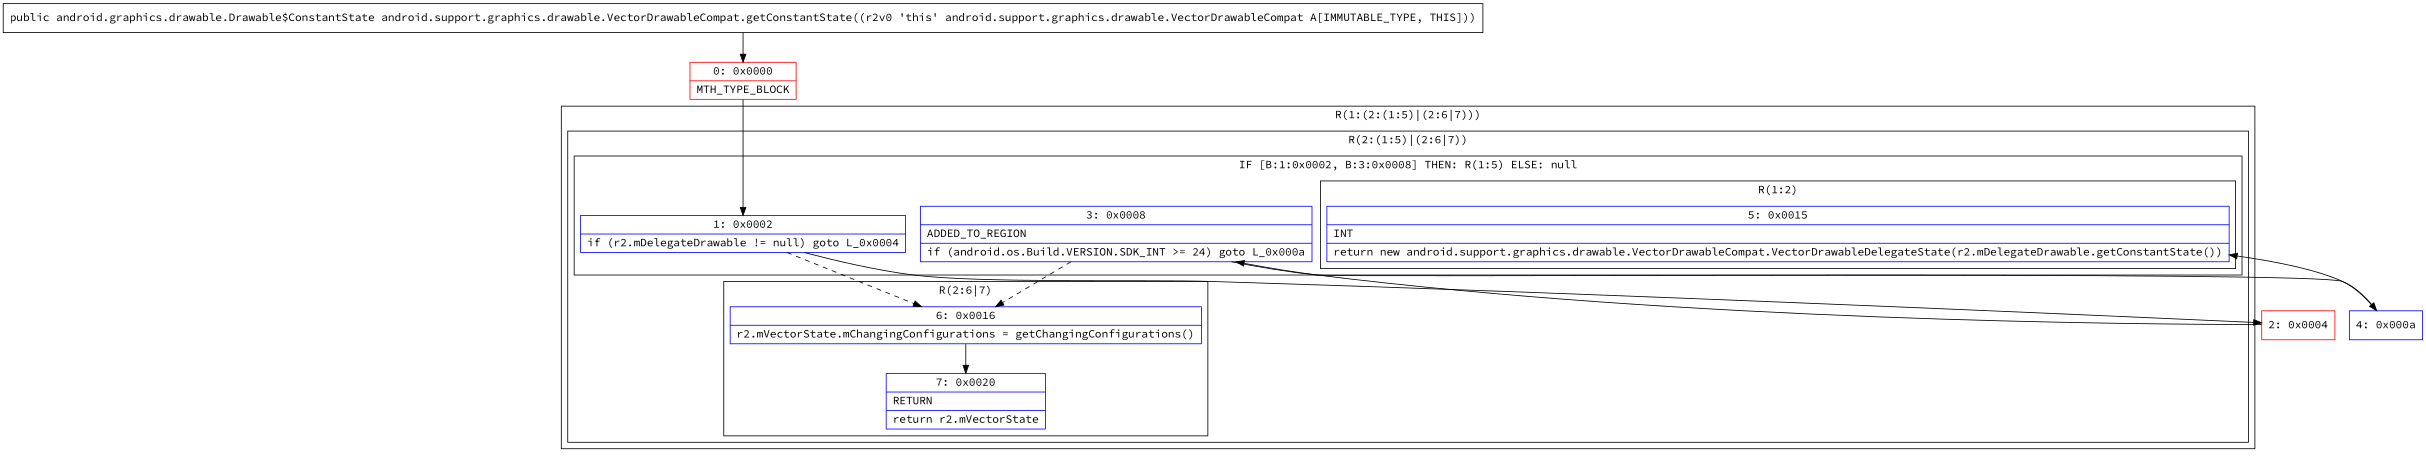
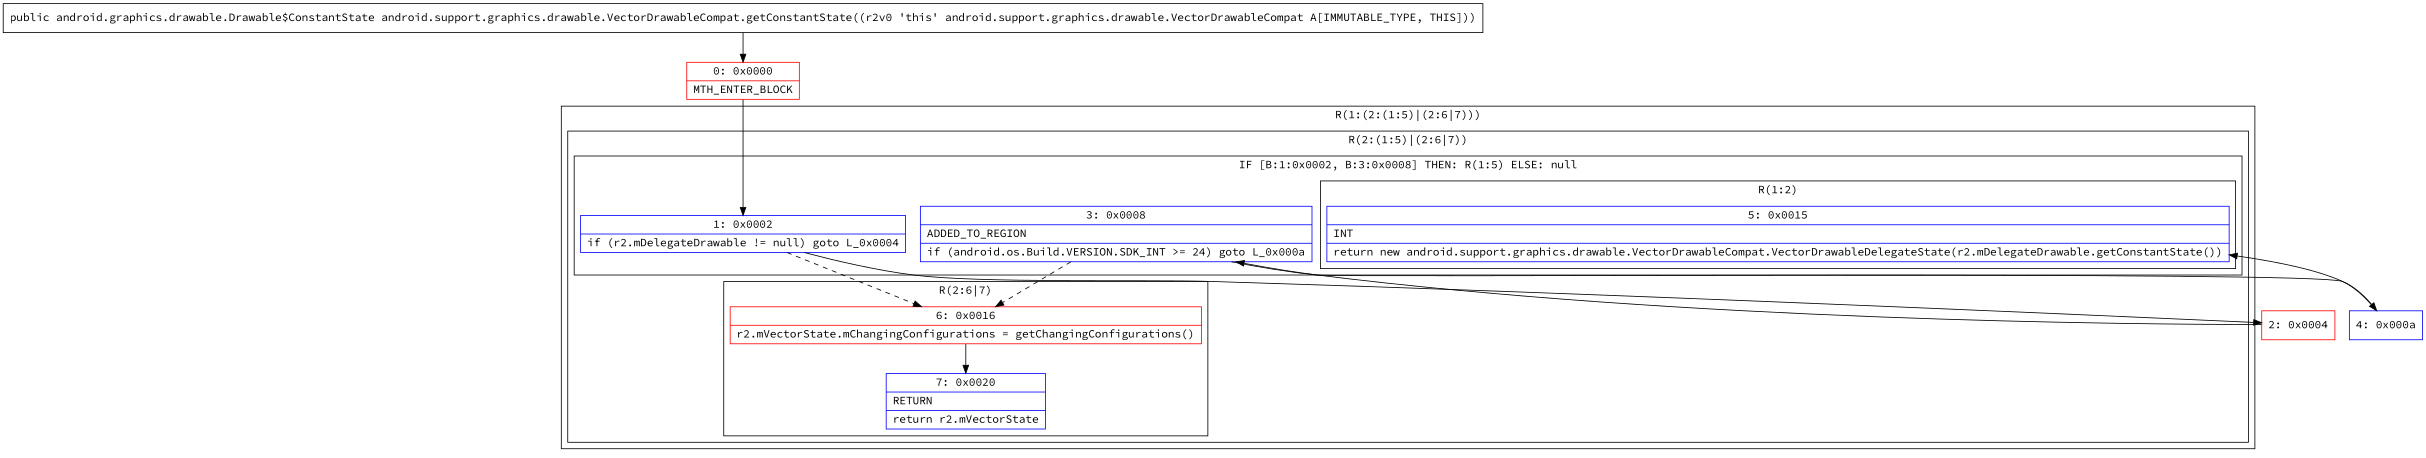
  digraph {
    fontname="Source Code Pro"
    node [color=blue fontname="Source Code Pro" shape=record]
    edge [fontname="Source Code Pro"]
    n1 [label="{5\:\ 0x0015|INT\l|return new android.support.graphics.drawable.VectorDrawableCompat.VectorDrawableDelegateState(r2.mDelegateDrawable.getConstantState())\l}"]
    n2 [label="{1\:\ 0x0002|if (r2.mDelegateDrawable != null) goto L_0x0004\l}"]
    n3 [label="{3\:\ 0x0008|ADDED_TO_REGION\l|if (android.os.Build.VERSION.SDK_INT \>= 24) goto L_0x000a\l}"]
-   n4 [label="{6\:\ 0x0016|r2.mVectorState.mChangingConfigurations = getChangingConfigurations()\l}"]
+   n4 [color=red label="{6\:\ 0x0016|r2.mVectorState.mChangingConfigurations = getChangingConfigurations()\l}"]
    n5 [label="{7\:\ 0x0020|RETURN\l|return r2.mVectorState\l}"]
    n6 [color=red label="{2\:\ 0x0004}"]
    n7 [label="{4\:\ 0x000a}"]
-   n8 [color=red label="{0\:\ 0x0000|MTH_TYPE_BLOCK\l}"]
+   n8 [color=red label="{0\:\ 0x0000|MTH_ENTER_BLOCK\l}"]
    n9 [label="{public android.graphics.drawable.Drawable$ConstantState android.support.graphics.drawable.VectorDrawableCompat.getConstantState((r2v0 'this' android.support.graphics.drawable.VectorDrawableCompat A[IMMUTABLE_TYPE, THIS])) }" color=""]
    subgraph cluster_1 {
      label="R(1:(2:(1:5)|(2:6|7)))"
      subgraph cluster_2 {
        label="R(2:(1:5)|(2:6|7))"
        subgraph cluster_3 {
          label="IF [B:1:0x0002, B:3:0x0008] THEN: R(1:5) ELSE: null"
          n2
          n3
          subgraph cluster_4 {
            label="R(1:2)"
            n1
          }
        }
        subgraph cluster_5 {
          label="R(2:6|7)"
          n4
          n5
        }
      }
    }
    n2 -> n4 [style=dashed]
    n2 -> n6
    n3 -> n4 [style=dashed]
    n3 -> n7
    n4 -> n5
    n6 -> n3
    n7 -> n1
    n8 -> n2
    n9 -> n8
  }
